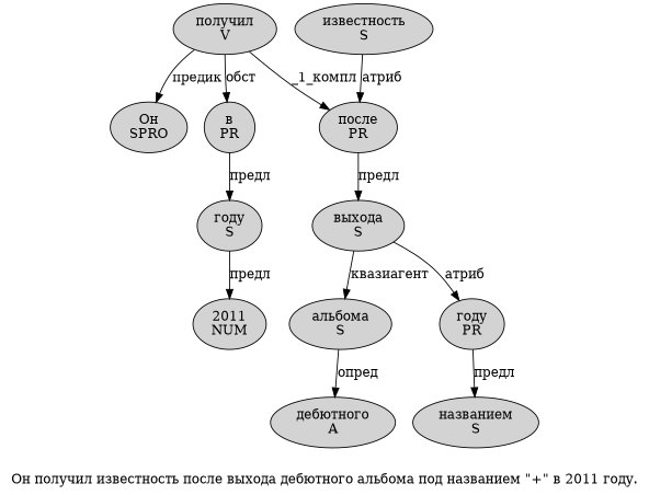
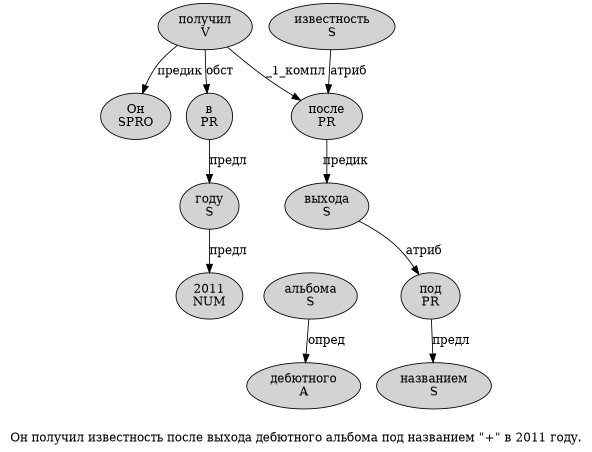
  digraph {
    label="Он получил известность после выхода дебютного альбома под названием \"+\" в 2011 году."
    node [fillcolor=lightgray penwidth=1 shape=ellipse style=filled]
    n1 [label="Он\nSPRO"]
    n2 [label="получил\nV"]
    n3 [label="в\nPR"]
    n4 [label="после\nPR"]
    n5 [label="известность\nS"]
    n6 [label="году\nS"]
    n7 [label="выхода\nS"]
    n8 [label="альбома\nS"]
-   n9 [label="году\nPR"]
+   n9 [label="под\nPR"]
    n10 [label="дебютного\nA"]
    n11 [label="названием\nS"]
    n12 [label="2011\nNUM"]
    n2 -> n1 [label="предик"]
    n2 -> n3 [label="обст"]
    n2 -> n4 [label="_1_компл"]
    n3 -> n6 [label="предл"]
-   n4 -> n7 [label="предл"]
+   n4 -> n7 [label="предик"]
    n5 -> n4 [label="атриб"]
    n6 -> n12 [label="предл"]
-   n7 -> n8 [label="квазиагент"]
    n7 -> n9 [label="атриб"]
    n8 -> n10 [label="опред"]
    n9 -> n11 [label="предл"]
  }
